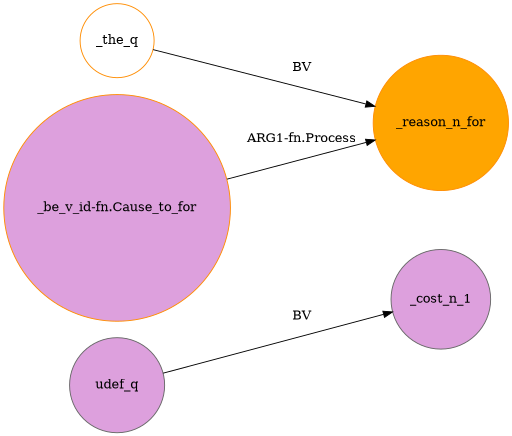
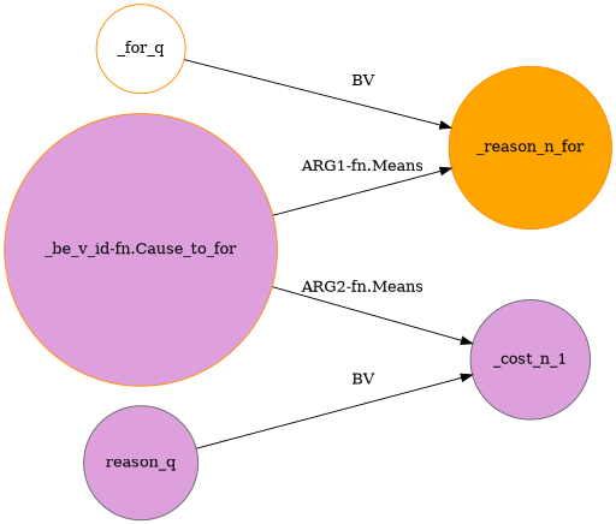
  digraph {
    rankdir=LR
    node [color=darkorange fillcolor=plum shape=circle style=filled]
-   _the_q [fillcolor=white]
+   _the_q [fillcolor=white label=_for_q]
    _reason_n_for [fillcolor=orange]
    n3 [label="_be_v_id-fn.Cause_to_for"]
    _cost_n_1 [color=gray40]
-   udef_q [color=gray40]
+   udef_q [color=gray40 label=reason_q]
    _the_q -> _reason_n_for [label=BV]
-   n3 -> _reason_n_for [label="ARG1-fn.Process"]
+   n3 -> _reason_n_for [label="ARG1-fn.Means"]
+   n3 -> _cost_n_1 [label="ARG2-fn.Means"]
    udef_q -> _cost_n_1 [label=BV]
  }
